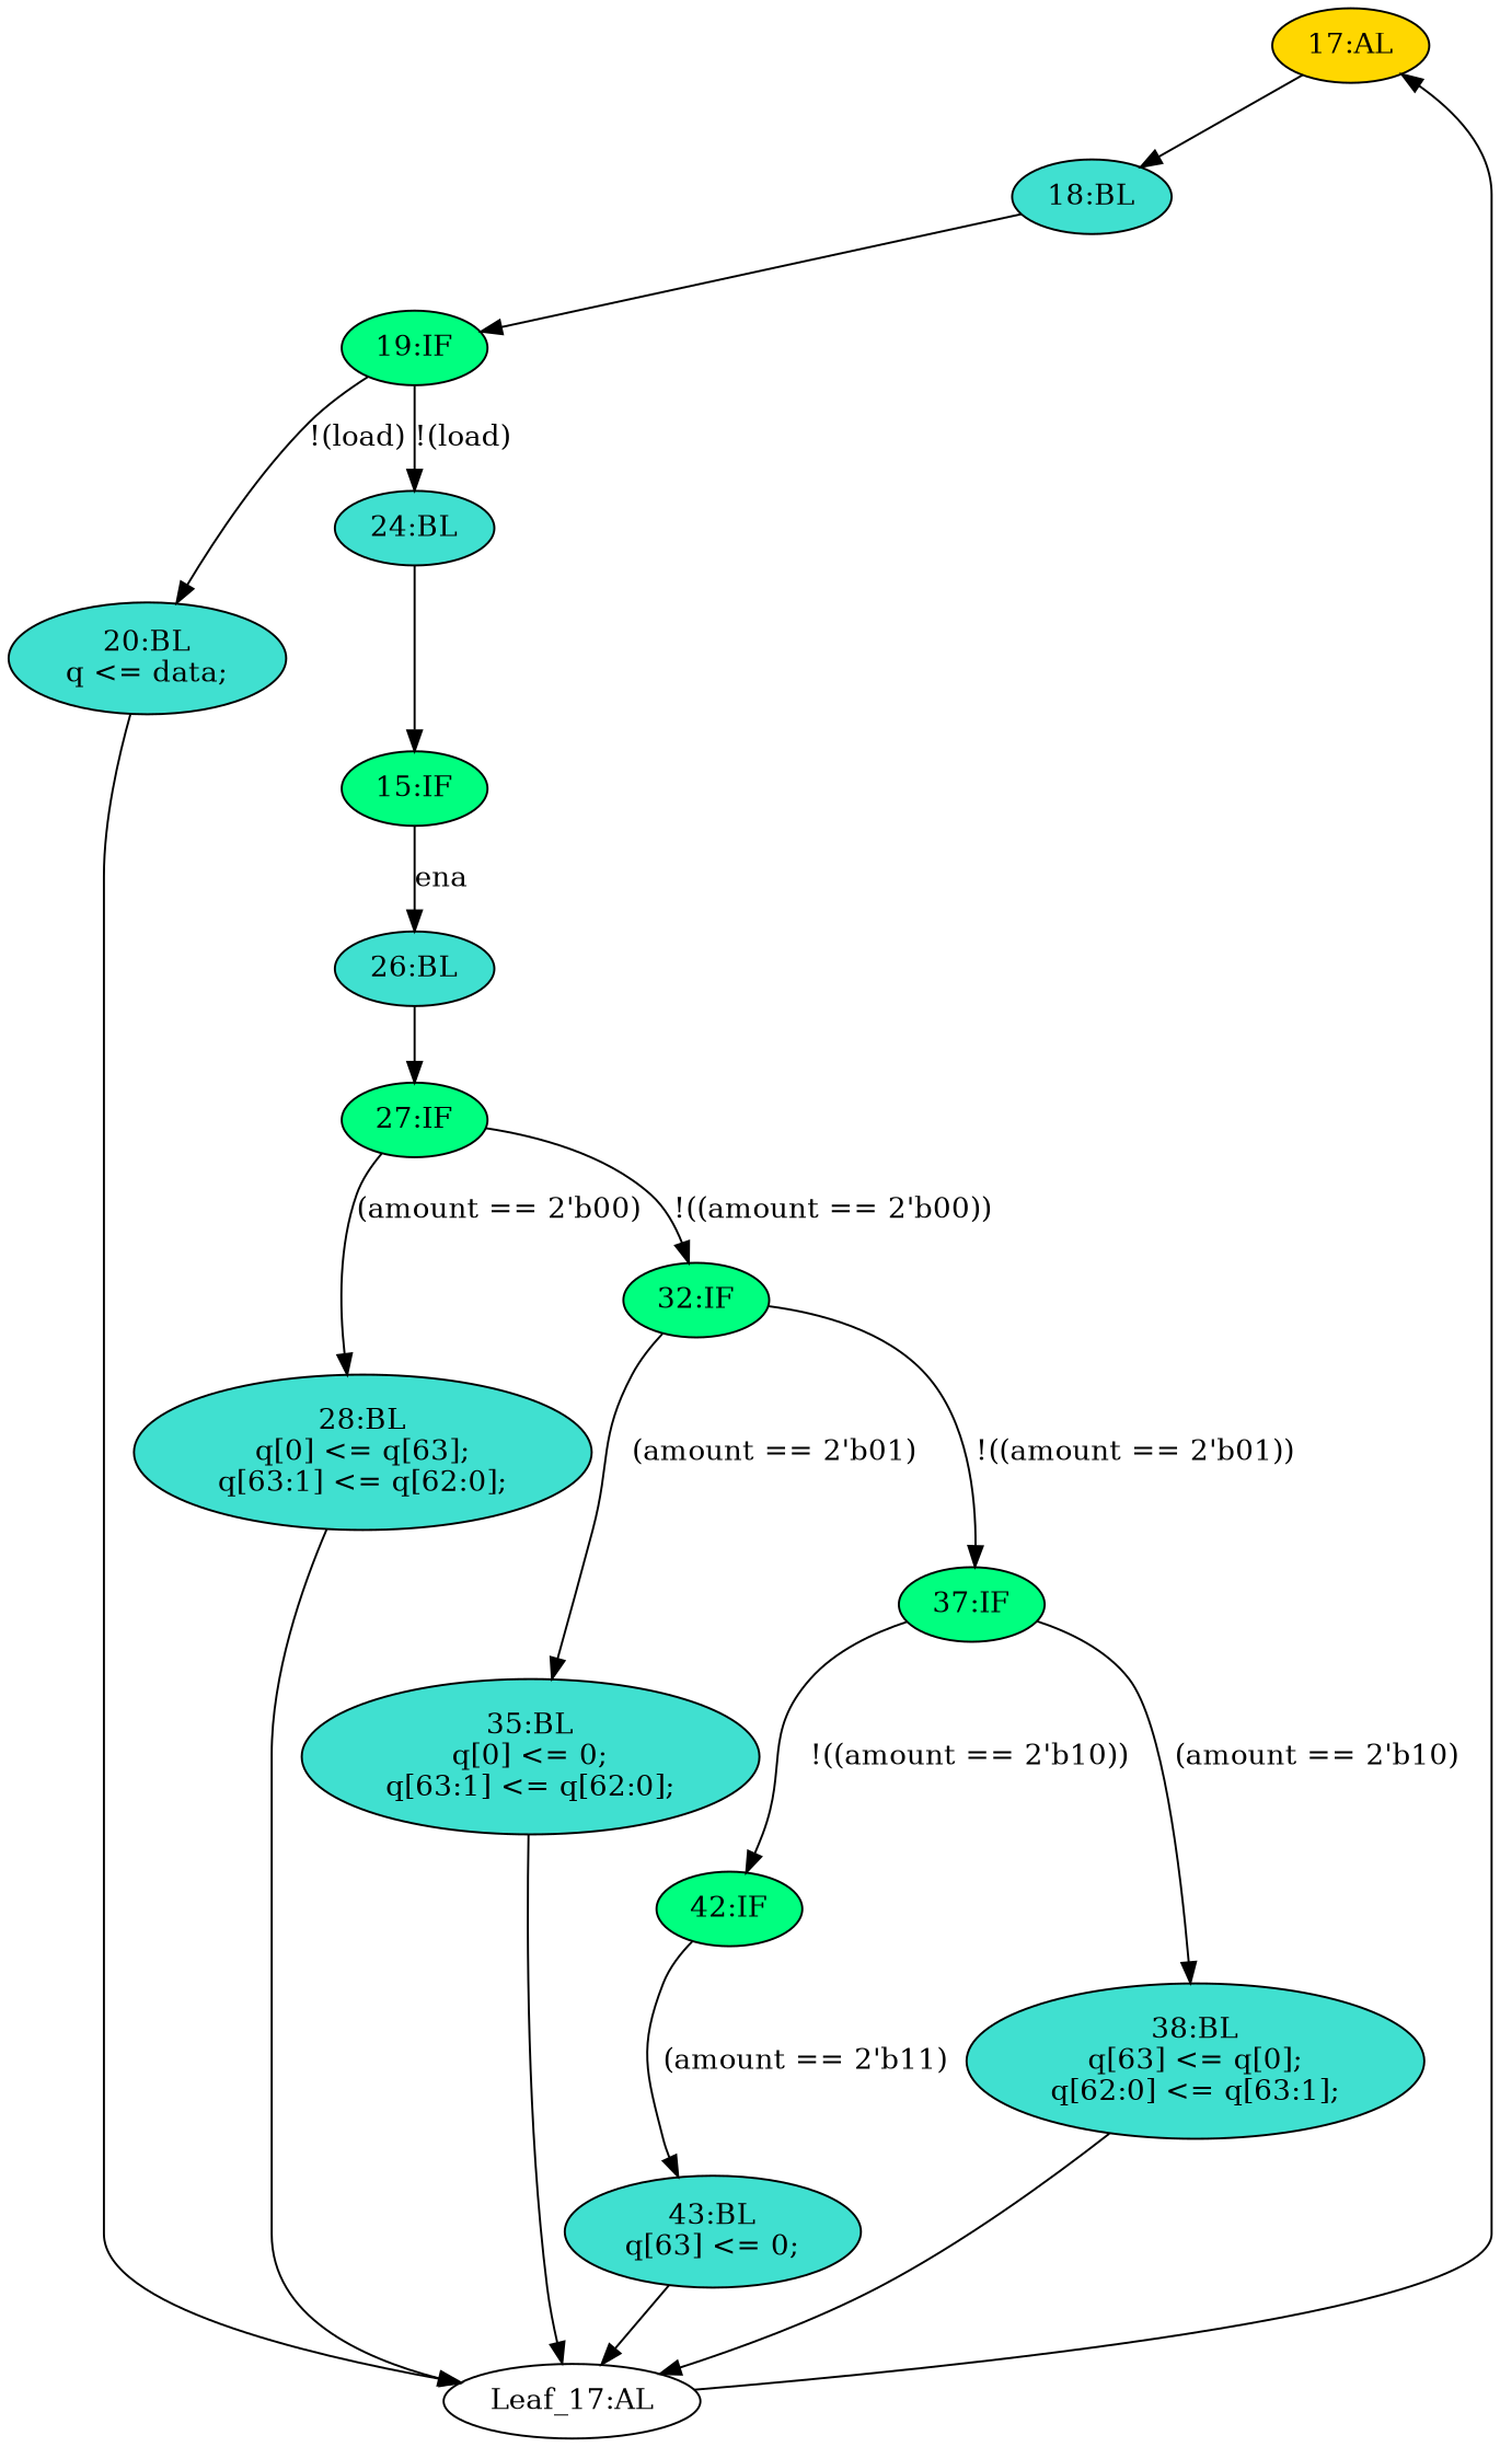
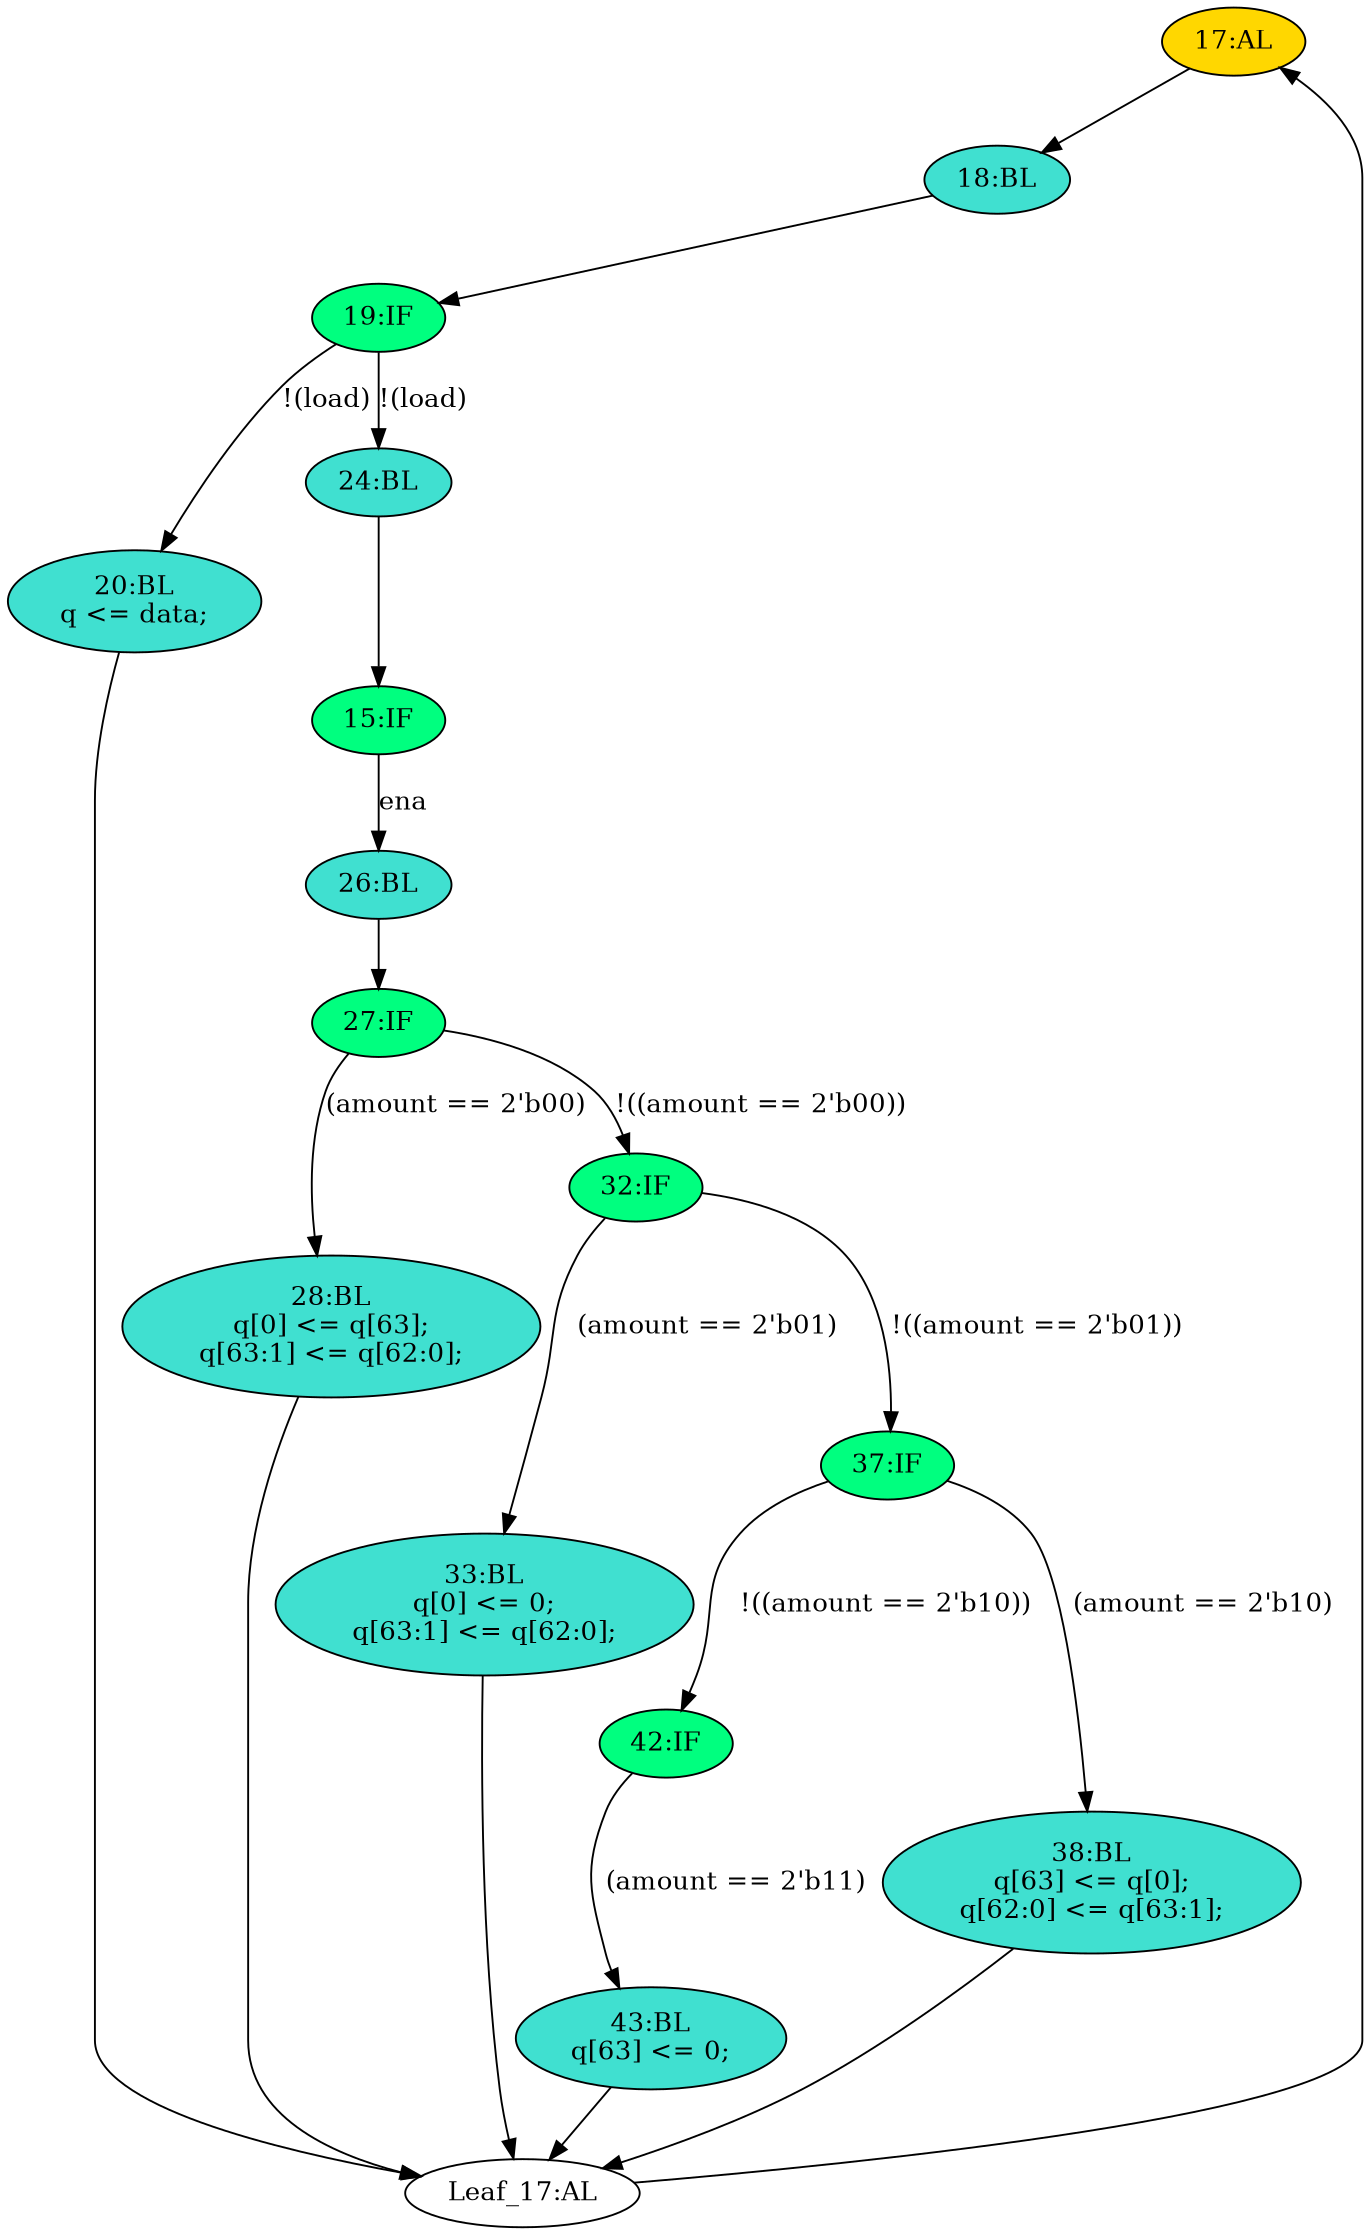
  strict digraph {
    node [fillcolor=turquoise statements="[]" style=filled typ=Block]
    edge [cond="[]" lineno=None]
    n1 [ast="<pyverilog.vparser.ast.Always object at 0x7fec2f2771d0>" clk_sens=True fillcolor=gold label="17:AL" sens="['clk']" typ=Always use_var="['load', 'ena', 'amount', 'data', 'q']"]
    n2 [ast="<pyverilog.vparser.ast.Block object at 0x7fec2f264d10>" label="18:BL"]
    n3 [ast="<pyverilog.vparser.ast.IfStatement object at 0x7fec2f264610>" fillcolor=springgreen label="19:IF" typ=IfStatement]
    n4 [ast="<pyverilog.vparser.ast.Block object at 0x7fec2f277090>" label="20:BL\nq <= data;" statements="[<pyverilog.vparser.ast.NonblockingSubstitution object at 0x7fec2f264210>]"]
    n5 [ast="<pyverilog.vparser.ast.Block object at 0x7fec2f264ed0>" label="24:BL"]
    n6 [ast="<pyverilog.vparser.ast.IfStatement object at 0x7fec326e4190>" fillcolor=springgreen label="27:IF" typ=IfStatement]
    n7 [ast="<pyverilog.vparser.ast.Block object at 0x7fec2f681610>" label="28:BL\nq[0] <= q[63];\nq[63:1] <= q[62:0];" statements="[<pyverilog.vparser.ast.NonblockingSubstitution object at 0x7fec2f267750>, <pyverilog.vparser.ast.NonblockingSubstitution object at 0x7fec2f267290>]"]
    n8 [ast="<pyverilog.vparser.ast.IfStatement object at 0x7fec2eed8dd0>" fillcolor=springgreen label="32:IF" typ=IfStatement]
    n9 [def_var="['q']" label="Leaf_17:AL" fillcolor="" statements="" style="" typ=""]
-   n10 [ast="<pyverilog.vparser.ast.Block object at 0x7fec2eed83d0>" label="35:BL\nq[0] <= 0;\nq[63:1] <= q[62:0];" statements="[<pyverilog.vparser.ast.NonblockingSubstitution object at 0x7fec2f286150>, <pyverilog.vparser.ast.NonblockingSubstitution object at 0x7fec2eed8350>]"]
+   n10 [ast="<pyverilog.vparser.ast.Block object at 0x7fec2eed83d0>" label="33:BL\nq[0] <= 0;\nq[63:1] <= q[62:0];" statements="[<pyverilog.vparser.ast.NonblockingSubstitution object at 0x7fec2f286150>, <pyverilog.vparser.ast.NonblockingSubstitution object at 0x7fec2eed8350>]"]
    n11 [ast="<pyverilog.vparser.ast.IfStatement object at 0x7fec2eed8490>" fillcolor=springgreen label="37:IF" typ=IfStatement]
    n12 [ast="<pyverilog.vparser.ast.IfStatement object at 0x7fec2eed8410>" fillcolor=springgreen label="42:IF" typ=IfStatement]
    n13 [ast="<pyverilog.vparser.ast.Block object at 0x7fec2eed8590>" label="38:BL\nq[63] <= q[0];\nq[62:0] <= q[63:1];" statements="[<pyverilog.vparser.ast.NonblockingSubstitution object at 0x7fec2eed8910>, <pyverilog.vparser.ast.NonblockingSubstitution object at 0x7fec2eed8f50>]"]
    n14 [ast="<pyverilog.vparser.ast.Block object at 0x7fec2eed8e10>" label="43:BL\nq[63] <= 0;" statements="[<pyverilog.vparser.ast.NonblockingSubstitution object at 0x7fec2eed8c50>]"]
    n15 [ast="<pyverilog.vparser.ast.IfStatement object at 0x7fec2efcebd0>" fillcolor=springgreen label="15:IF" typ=IfStatement]
    n16 [ast="<pyverilog.vparser.ast.Block object at 0x7fec2efce4d0>" label="26:BL"]
    n1 -> n2
    n2 -> n3
    n3 -> n4 [cond="['load']" label="!(load)" lineno=19]
    n3 -> n5 [cond="['load']" label="!(load)" lineno=19]
    n4 -> n9
    n5 -> n15
    n6 -> n7 [cond="['amount']" label="(amount == 2'b00)" lineno=27]
    n6 -> n8 [cond="['amount']" label="!((amount == 2'b00))" lineno=27]
    n7 -> n9
    n8 -> n10 [cond="['amount']" label="(amount == 2'b01)" lineno=32]
    n8 -> n11 [cond="['amount']" label="!((amount == 2'b01))" lineno=32]
    n9 -> n1 [cond="" lineno=""]
    n10 -> n9
    n11 -> n12 [cond="['amount']" label="!((amount == 2'b10))" lineno=37]
    n11 -> n13 [cond="['amount']" label="(amount == 2'b10)" lineno=37]
    n12 -> n14 [cond="['amount']" label="(amount == 2'b11)" lineno=42]
    n13 -> n9
    n14 -> n9
    n15 -> n16 [cond="['ena']" label=ena lineno=25]
    n16 -> n6
  }
